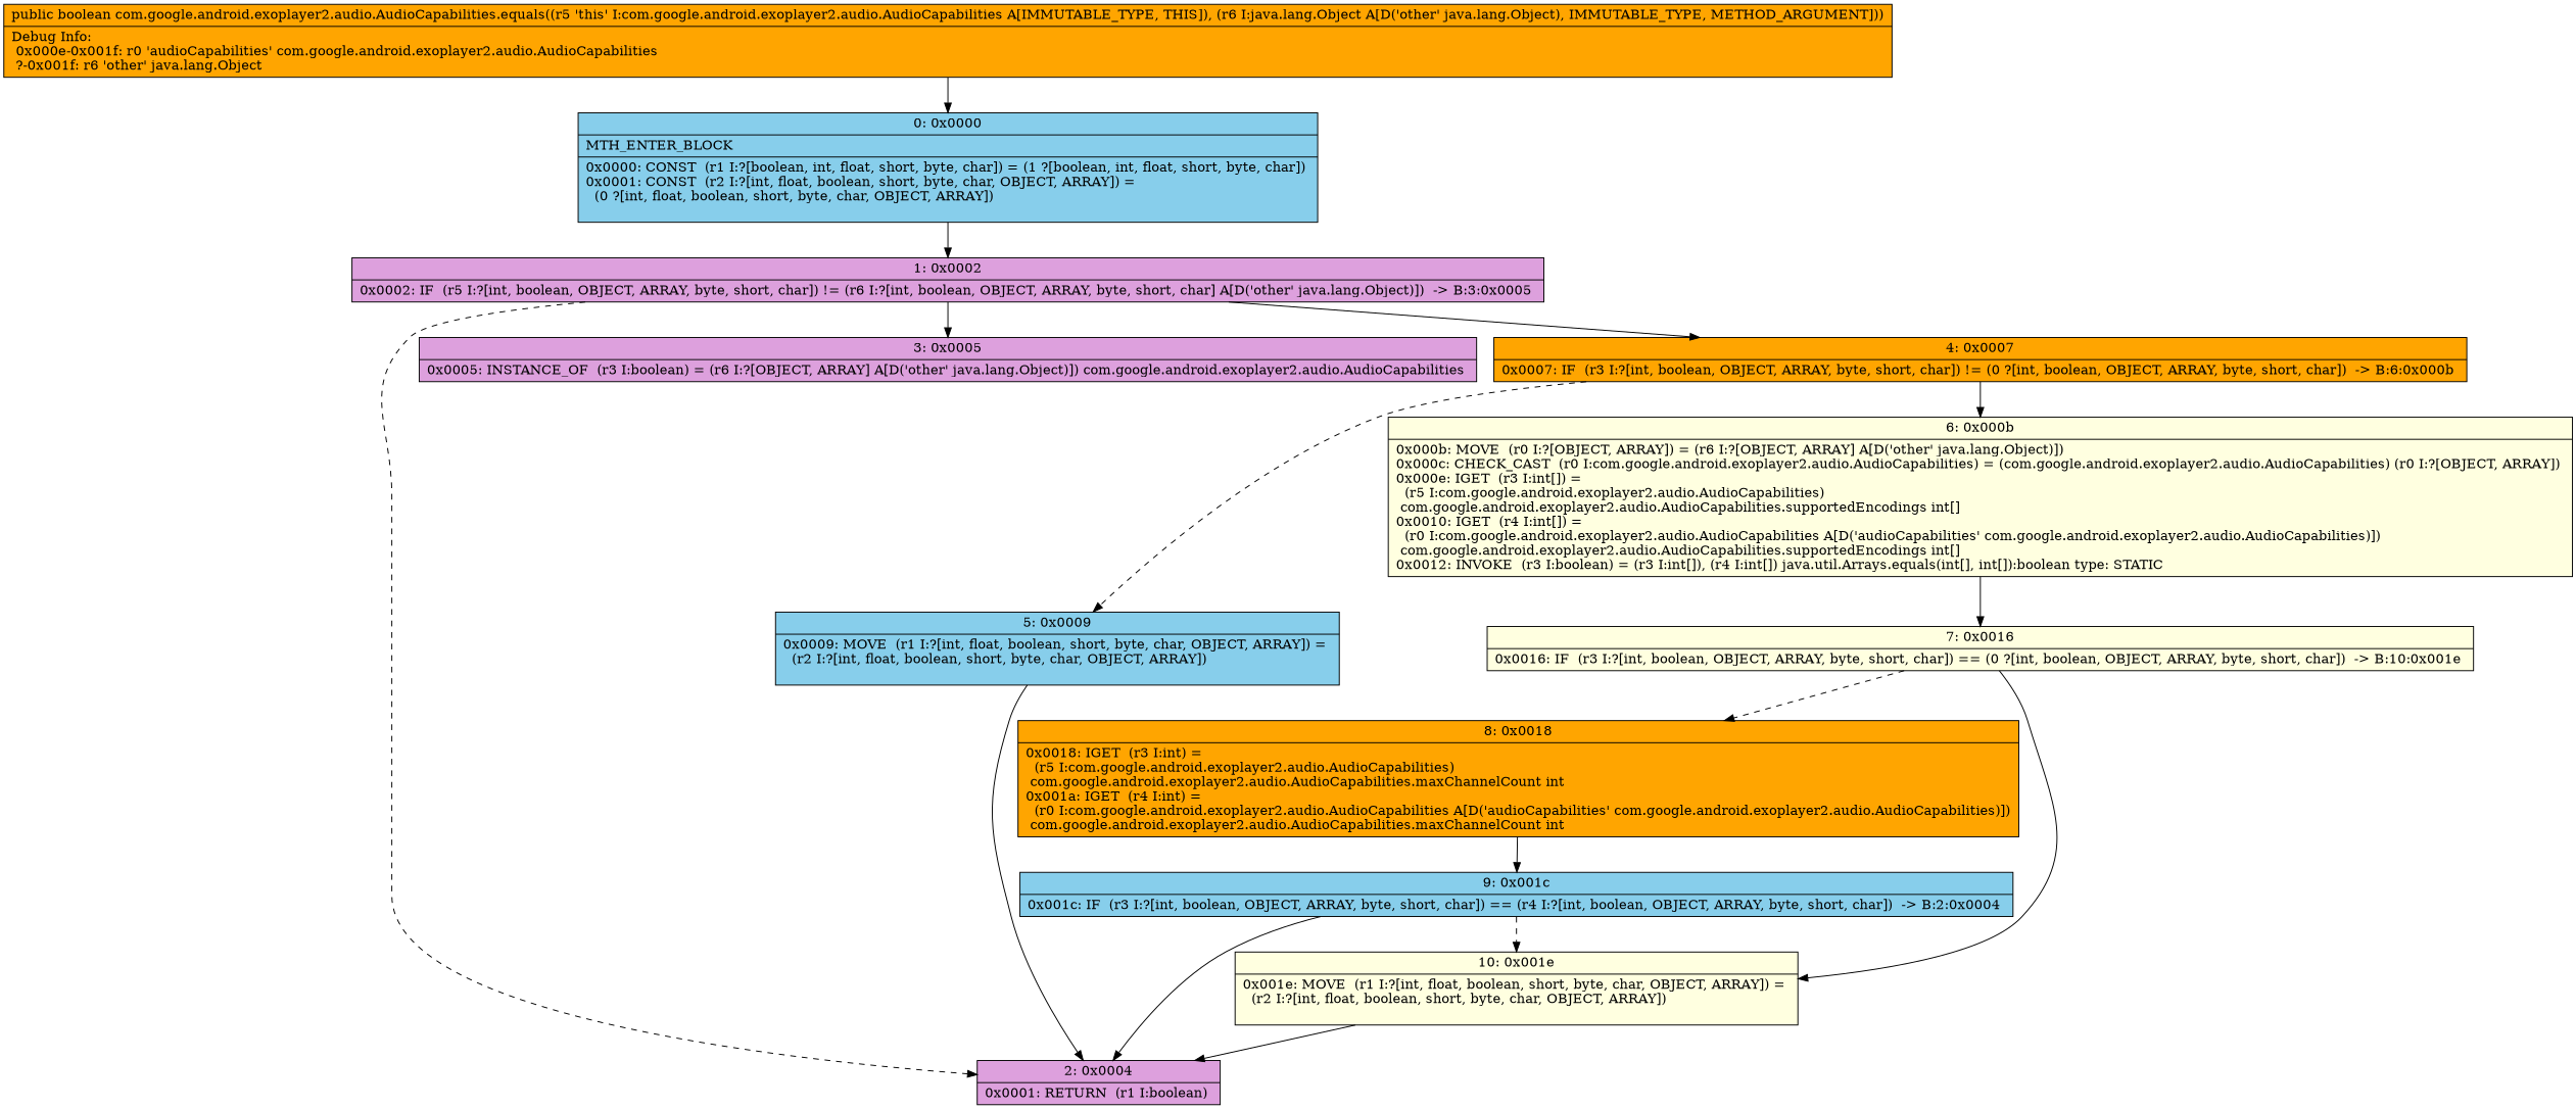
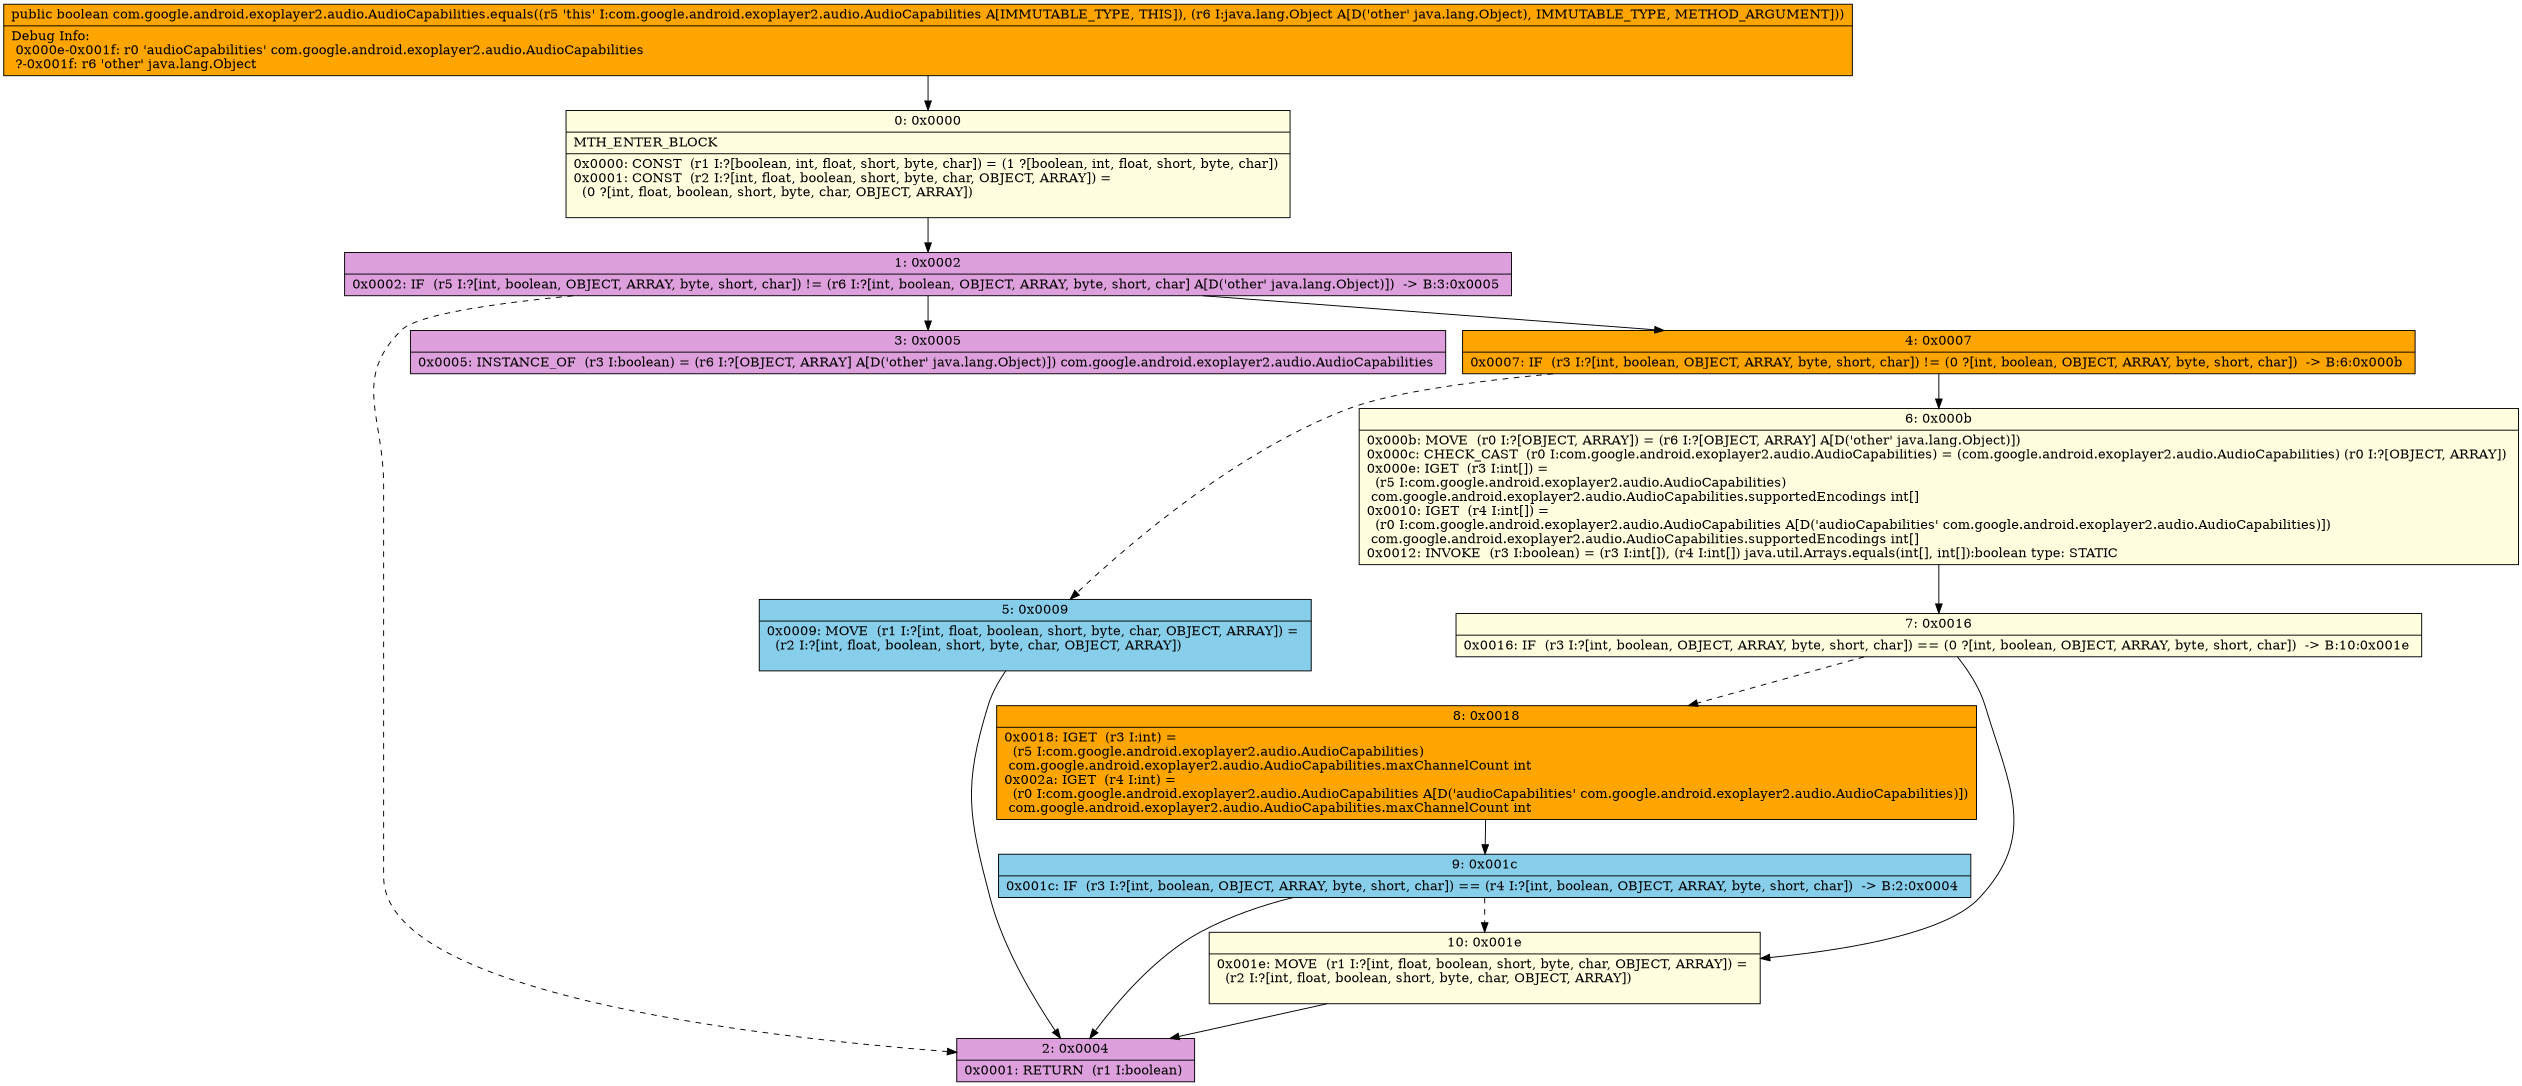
  digraph {
    node [fillcolor=skyblue shape=record style=filled]
-   n1 [label="{0\:\ 0x0000|MTH_ENTER_BLOCK\l|0x0000: CONST  (r1 I:?[boolean, int, float, short, byte, char]) = (1 ?[boolean, int, float, short, byte, char]) \l0x0001: CONST  (r2 I:?[int, float, boolean, short, byte, char, OBJECT, ARRAY]) = \l  (0 ?[int, float, boolean, short, byte, char, OBJECT, ARRAY])\l \l}"]
+   n1 [fillcolor=lightyellow label="{0\:\ 0x0000|MTH_ENTER_BLOCK\l|0x0000: CONST  (r1 I:?[boolean, int, float, short, byte, char]) = (1 ?[boolean, int, float, short, byte, char]) \l0x0001: CONST  (r2 I:?[int, float, boolean, short, byte, char, OBJECT, ARRAY]) = \l  (0 ?[int, float, boolean, short, byte, char, OBJECT, ARRAY])\l \l}"]
    n2 [fillcolor=plum label="{1\:\ 0x0002|0x0002: IF  (r5 I:?[int, boolean, OBJECT, ARRAY, byte, short, char]) != (r6 I:?[int, boolean, OBJECT, ARRAY, byte, short, char] A[D('other' java.lang.Object)])  \-\> B:3:0x0005 \l}"]
    n3 [fillcolor=plum label="{2\:\ 0x0004|0x0001: RETURN  (r1 I:boolean) \l}"]
    n4 [fillcolor=plum label="{3\:\ 0x0005|0x0005: INSTANCE_OF  (r3 I:boolean) = (r6 I:?[OBJECT, ARRAY] A[D('other' java.lang.Object)]) com.google.android.exoplayer2.audio.AudioCapabilities \l}"]
    n5 [fillcolor=orange label="{4\:\ 0x0007|0x0007: IF  (r3 I:?[int, boolean, OBJECT, ARRAY, byte, short, char]) != (0 ?[int, boolean, OBJECT, ARRAY, byte, short, char])  \-\> B:6:0x000b \l}"]
    n6 [label="{5\:\ 0x0009|0x0009: MOVE  (r1 I:?[int, float, boolean, short, byte, char, OBJECT, ARRAY]) = \l  (r2 I:?[int, float, boolean, short, byte, char, OBJECT, ARRAY])\l \l}"]
    n7 [fillcolor=lightyellow label="{6\:\ 0x000b|0x000b: MOVE  (r0 I:?[OBJECT, ARRAY]) = (r6 I:?[OBJECT, ARRAY] A[D('other' java.lang.Object)]) \l0x000c: CHECK_CAST  (r0 I:com.google.android.exoplayer2.audio.AudioCapabilities) = (com.google.android.exoplayer2.audio.AudioCapabilities) (r0 I:?[OBJECT, ARRAY]) \l0x000e: IGET  (r3 I:int[]) = \l  (r5 I:com.google.android.exoplayer2.audio.AudioCapabilities)\l com.google.android.exoplayer2.audio.AudioCapabilities.supportedEncodings int[] \l0x0010: IGET  (r4 I:int[]) = \l  (r0 I:com.google.android.exoplayer2.audio.AudioCapabilities A[D('audioCapabilities' com.google.android.exoplayer2.audio.AudioCapabilities)])\l com.google.android.exoplayer2.audio.AudioCapabilities.supportedEncodings int[] \l0x0012: INVOKE  (r3 I:boolean) = (r3 I:int[]), (r4 I:int[]) java.util.Arrays.equals(int[], int[]):boolean type: STATIC \l}"]
    n8 [fillcolor=lightyellow label="{7\:\ 0x0016|0x0016: IF  (r3 I:?[int, boolean, OBJECT, ARRAY, byte, short, char]) == (0 ?[int, boolean, OBJECT, ARRAY, byte, short, char])  \-\> B:10:0x001e \l}"]
-   n9 [fillcolor=orange label="{8\:\ 0x0018|0x0018: IGET  (r3 I:int) = \l  (r5 I:com.google.android.exoplayer2.audio.AudioCapabilities)\l com.google.android.exoplayer2.audio.AudioCapabilities.maxChannelCount int \l0x001a: IGET  (r4 I:int) = \l  (r0 I:com.google.android.exoplayer2.audio.AudioCapabilities A[D('audioCapabilities' com.google.android.exoplayer2.audio.AudioCapabilities)])\l com.google.android.exoplayer2.audio.AudioCapabilities.maxChannelCount int \l}"]
+   n9 [fillcolor=orange label="{8\:\ 0x0018|0x0018: IGET  (r3 I:int) = \l  (r5 I:com.google.android.exoplayer2.audio.AudioCapabilities)\l com.google.android.exoplayer2.audio.AudioCapabilities.maxChannelCount int \l0x002a: IGET  (r4 I:int) = \l  (r0 I:com.google.android.exoplayer2.audio.AudioCapabilities A[D('audioCapabilities' com.google.android.exoplayer2.audio.AudioCapabilities)])\l com.google.android.exoplayer2.audio.AudioCapabilities.maxChannelCount int \l}"]
    n10 [fillcolor=lightyellow label="{10\:\ 0x001e|0x001e: MOVE  (r1 I:?[int, float, boolean, short, byte, char, OBJECT, ARRAY]) = \l  (r2 I:?[int, float, boolean, short, byte, char, OBJECT, ARRAY])\l \l}"]
    n11 [label="{9\:\ 0x001c|0x001c: IF  (r3 I:?[int, boolean, OBJECT, ARRAY, byte, short, char]) == (r4 I:?[int, boolean, OBJECT, ARRAY, byte, short, char])  \-\> B:2:0x0004 \l}"]
    n12 [fillcolor=orange label="{public boolean com.google.android.exoplayer2.audio.AudioCapabilities.equals((r5 'this' I:com.google.android.exoplayer2.audio.AudioCapabilities A[IMMUTABLE_TYPE, THIS]), (r6 I:java.lang.Object A[D('other' java.lang.Object), IMMUTABLE_TYPE, METHOD_ARGUMENT]))  | Debug Info:\l  0x000e\-0x001f: r0 'audioCapabilities' com.google.android.exoplayer2.audio.AudioCapabilities\l  ?\-0x001f: r6 'other' java.lang.Object\l}"]
    n1 -> n2
    n2 -> n3 [style=dashed]
    n2 -> n4
    n2 -> n5
    n5 -> n6 [style=dashed]
    n5 -> n7
    n6 -> n3
    n7 -> n8
    n8 -> n9 [style=dashed]
    n8 -> n10
    n9 -> n11
    n10 -> n3
    n11 -> n3
    n11 -> n10 [style=dashed]
    n12 -> n1
  }
